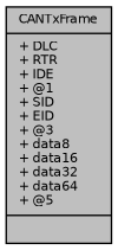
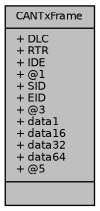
  digraph {
-   n1 [color=black fillcolor=grey75 fontcolor=black fontname=Helvetica fontsize=8 height=0.2 label="{CANTxFrame\n|+ DLC\l+ RTR\l+ IDE\l+ @1\l+ SID\l+ EID\l+ @3\l+ data8\l+ data16\l+ data32\l+ data64\l+ @5\l|}" shape=record style=filled width=0.4]
+   n1 [color=black fillcolor=grey75 fontcolor=black fontname=Helvetica fontsize=8 height=0.2 label="{CANTxFrame\n|+ DLC\l+ RTR\l+ IDE\l+ @1\l+ SID\l+ EID\l+ @3\l+ data1\l+ data16\l+ data32\l+ data64\l+ @5\l|}" shape=record style=filled width=0.4]
  }
